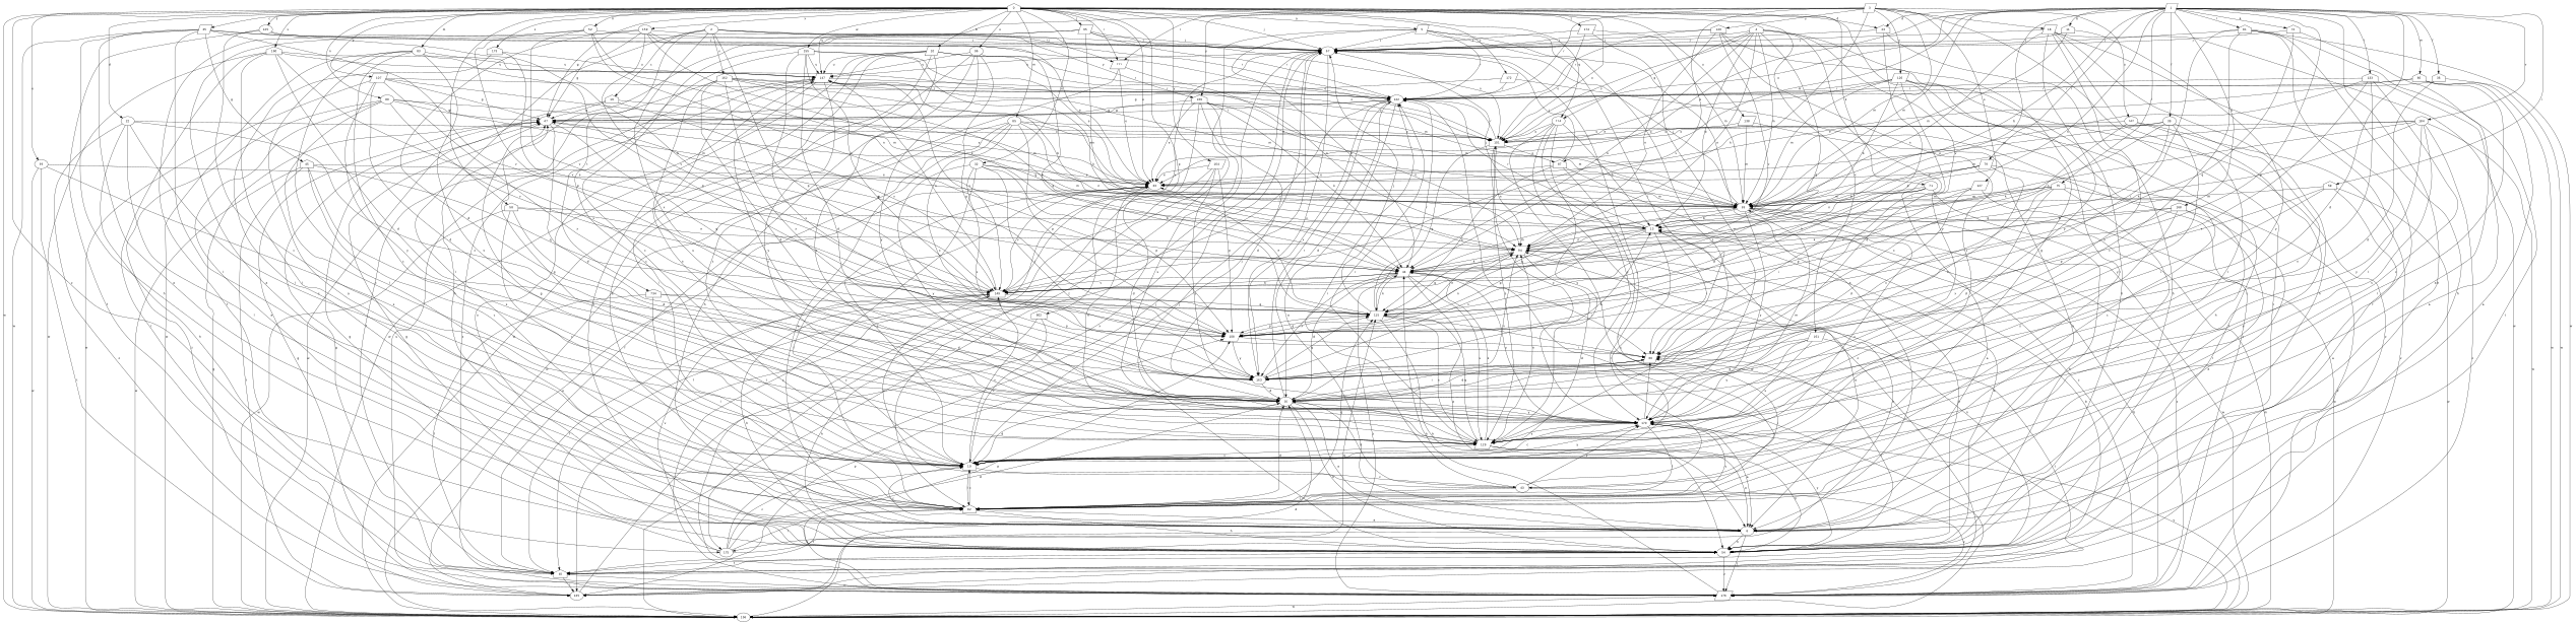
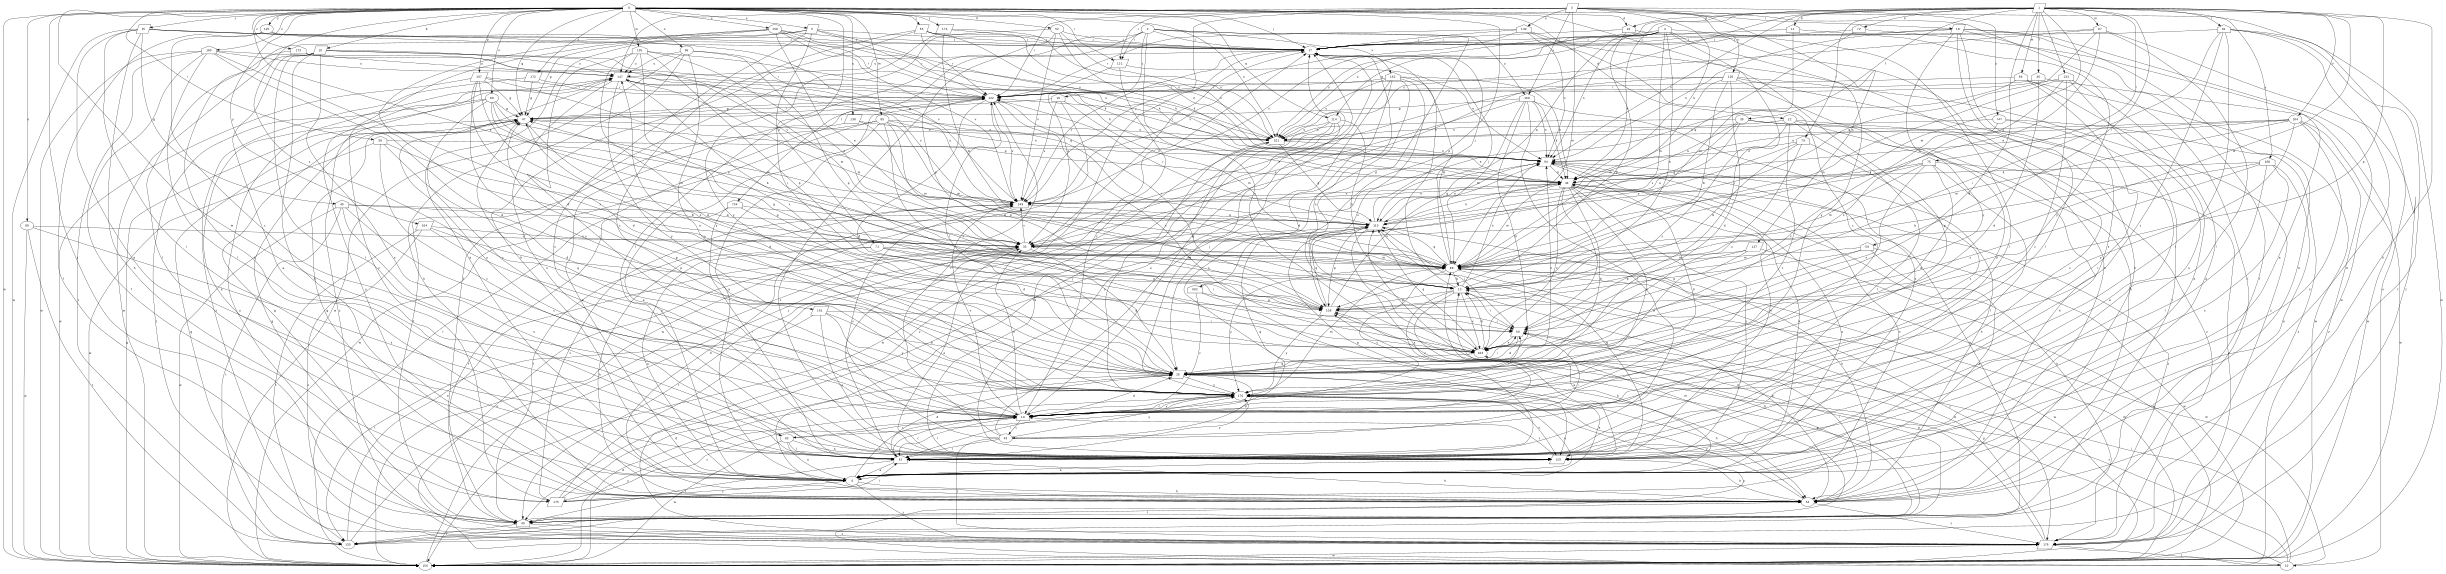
  strict digraph {
    fontname="Liberation Sans"
    node [fontname="Liberation Sans" shape=house]
    edge [fontname="Liberation Sans"]
    5 [shape=parallelogram]
    0
    10 [shape=parallelogram]
    22 [shape=ellipse]
    23
    n6 [label=99 shape=ellipse]
    32 [shape=ellipse]
    33 [shape=ellipse]
    35 [shape=parallelogram]
    43 [shape=ellipse]
    47 [shape=ellipse]
    52 [shape=ellipse]
    58
    65 [shape=parallelogram]
    67 [shape=ellipse]
    71 [shape=ellipse]
    83 [shape=ellipse]
    85 [shape=ellipse]
    n19 [label=80 shape=ellipse]
    96 [shape=ellipse]
    101
    n22 [label=602]
    107 [shape=parallelogram]
    114 [shape=ellipse]
    121 [shape=parallelogram]
    125 [shape=ellipse]
    138 [shape=parallelogram]
    155
    156 [shape=ellipse]
    159 [shape=ellipse]
    160
    161 [shape=parallelogram]
    164 [shape=parallelogram]
    172 [shape=parallelogram]
    173
    174 [shape=parallelogram]
-   175 [shape=ellipse]
+   175 [shape=parallelogram]
    n38 [label=44 shape=parallelogram]
    122 [shape=ellipse]
    60 [shape=parallelogram]
    6 [shape=ellipse]
    129 [shape=parallelogram]
    54 [shape=ellipse]
    88 [shape=ellipse]
    82
    n46 [label=147 shape=parallelogram]
    163 [shape=ellipse]
    19
    176 [shape=parallelogram]
    108 [shape=parallelogram]
    135 [shape=ellipse]
    170 [shape=ellipse]
-   26 [shape=ellipse]
+   26 [shape=parallelogram]
    149
    40
    45
    115 [shape=parallelogram]
    94 [shape=parallelogram]
    13
    1 [shape=parallelogram]
    11
    36
    39 [shape=ellipse]
    59
    72
    75
-   79 [shape=parallelogram]
+   79
    81
    86
    87
    133
    n72 [label=184 shape=ellipse]
    168
    2 [shape=ellipse]
    16
    n76 [label=734]
    162
    169
    3 [shape=parallelogram]
    18 [shape=parallelogram]
    126 [shape=parallelogram]
    127 [shape=parallelogram]
    140
    142 [shape=ellipse]
    4
    5 -> 67 [label=j]
    5 -> 175 [label=z]
    5 -> n38 [label=k]
    5 -> 122 [label=r]
    5 -> 60 [label=i]
    5 -> 6 [label=a]
    5 -> 129 [label=s]
    0 -> 5 [label=a]
    0 -> 10 [label=b]
    0 -> 22 [label=d]
    0 -> 23 [label=d]
    0 -> n6 [label=e]
    0 -> 32 [label=e]
    0 -> 33 [label=e]
    0 -> 35 [label=c]
    0 -> 43 [label=g]
    0 -> 47 [label=g]
    0 -> 52 [label=h]
    0 -> 58 [label=i]
    0 -> 65 [label=j]
    0 -> 67 [label=j]
    0 -> 71 [label=k]
    0 -> 83 [label=m]
    0 -> 85 [label=m]
    0 -> n19 [label=n]
    0 -> 96 [label=o]
    0 -> 101 [label=o]
    0 -> n22 [label=p]
    0 -> 107 [label=p]
    0 -> 114 [label=q]
    0 -> 121 [label=r]
    0 -> 125 [label=s]
    0 -> 138 [label=u]
    0 -> 155 [label=w]
    0 -> 156 [label=w]
    0 -> 159 [label=x]
    0 -> 160 [label=x]
    0 -> 161 [label=x]
    0 -> 164 [label=y]
    0 -> 172 [label=z]
    0 -> 173 [label=z]
    0 -> 174 [label=z]
    0 -> 175 [label=z]
    10 -> 156 [label=w]
    10 -> 122 [label=r]
    10 -> 6 [label=a]
    10 -> 129 [label=s]
    10 -> 54 [label=h]
    10 -> 88 [label=m]
    10 -> 82 [label=l]
    10 -> n46 [label=u]
    22 -> 101 [label=o]
    22 -> 54 [label=h]
    22 -> 82 [label=l]
    22 -> 163 [label=x]
    22 -> 19 [label=c]
    22 -> 176 [label=z]
    23 -> 67 [label=j]
    23 -> 54 [label=h]
    23 -> 108 [label=p]
    n6 -> 33 [label=e]
    n6 -> 156 [label=w]
    n6 -> 129 [label=s]
    n6 -> 135 [label=t]
    32 -> 33 [label=e]
    32 -> 60 [label=i]
    32 -> 88 [label=m]
    32 -> 163 [label=x]
-   32 -> 176 [label=z]
+   176 -> 32 [label=z]
    32 -> 108 [label=p]
    32 -> 170 [label=y]
    33 -> 88 [label=m]
    33 -> 82 [label=l]
    33 -> 26 [label=d]
    33 -> 149 [label=v]
    33 -> 40 [label=f]
    35 -> 67 [label=j]
    35 -> 156 [label=w]
    35 -> n38 [label=k]
    35 -> 6 [label=a]
    35 -> 54 [label=h]
    35 -> 82 [label=l]
    35 -> 149 [label=v]
    35 -> 45 [label=g]
    43 -> 67 [label=j]
    43 -> 122 [label=r]
    43 -> 60 [label=i]
    43 -> 82 [label=l]
    43 -> 176 [label=z]
    43 -> 170 [label=y]
    43 -> 26 [label=d]
    43 -> 149 [label=v]
    47 -> 101 [label=o]
    47 -> 122 [label=r]
    47 -> 108 [label=g]
-   47 -> 26 [label=d]
+   26 -> 47 [label=d]
    52 -> 67 [label=j]
    52 -> n38 [label=k]
    52 -> 108 [label=p]
    52 -> 149 [label=v]
    52 -> 40 [label=f]
    52 -> 94 [label=n]
    58 -> 156 [label=w]
    58 -> 19 [label=c]
    58 -> 26 [label=d]
    58 -> 94 [label=n]
    58 -> 13 [label=b]
    65 -> 67 [label=j]
    65 -> 101 [label=o]
    65 -> 122 [label=r]
-   65 -> 54 [label=h]
+   65 -> 6 [label=h]
    65 -> 19 [label=c]
    65 -> 94 [label=n]
    67 -> n46 [label=u]
    67 -> 163 [label=x]
    67 -> 149 [label=v]
    71 -> 60 [label=i]
    71 -> 6 [label=a]
    71 -> 54 [label=h]
    71 -> 88 [label=m]
    71 -> 108 [label=p]
    83 -> 156 [label=w]
    83 -> 6 [label=a]
    83 -> 129 [label=s]
    83 -> 82 [label=l]
    83 -> n46 [label=u]
-   83 -> 19 [label=c]
+   19 -> 83 [label=c]
    83 -> 115 [label=q]
    85 -> 101 [label=o]
    85 -> 156 [label=w]
    85 -> 6 [label=a]
    85 -> 88 [label=m]
    85 -> 163 [label=x]
    85 -> 108 [label=p]
    85 -> 40 [label=f]
    85 -> 94 [label=n]
    n19 -> 33 [label=e]
    n19 -> 47 [label=g]
    n19 -> 6 [label=a]
    n19 -> 88 [label=m]
    n19 -> 19 [label=c]
    n19 -> 176 [label=z]
    n19 -> 149 [label=v]
    96 -> 156 [label=w]
    96 -> 54 [label=h]
    96 -> n46 [label=u]
    96 -> 108 [label=p]
    96 -> 170 [label=y]
    96 -> 115 [label=q]
    101 -> 122 [label=r]
    101 -> 129 [label=s]
    101 -> 115 [label=q]
    101 -> 94 [label=n]
    n22 -> 54 [label=h]
    n22 -> 19 [label=c]
    n22 -> 108 [label=p]
    107 -> 47 [label=g]
    107 -> 156 [label=w]
    107 -> 122 [label=r]
    107 -> 88 [label=m]
    107 -> 163 [label=x]
    107 -> 170 [label=y]
    107 -> 26 [label=d]
    114 -> 101 [label=o]
    114 -> 156 [label=w]
    114 -> 129 [label=s]
    114 -> 176 [label=z]
    114 -> 170 [label=y]
    114 -> 13 [label=b]
    121 -> 33 [label=e]
    121 -> 19 [label=c]
    121 -> 94 [label=n]
    125 -> 67 [label=j]
    125 -> 101 [label=o]
    125 -> 19 [label=c]
    125 -> 40 [label=f]
    138 -> 101 [label=o]
    138 -> 6 [label=a]
    138 -> 88 [label=m]
    155 -> 33 [label=e]
    155 -> n38 [label=k]
    155 -> n46 [label=u]
    155 -> 163 [label=x]
    155 -> 19 [label=c]
    155 -> 108 [label=p]
    155 -> 26 [label=d]
    156 -> 47 [label=g]
    156 -> 67 [label=j]
    156 -> 122 [label=r]
    156 -> 88 [label=m]
    156 -> 170 [label=y]
    156 -> 26 [label=d]
    159 -> 33 [label=e]
    159 -> 47 [label=g]
    159 -> 67 [label=j]
    159 -> n38 [label=k]
    159 -> 122 [label=r]
    159 -> 6 [label=a]
    159 -> 26 [label=d]
    159 -> 149 [label=v]
    160 -> 101 [label=o]
    160 -> 156 [label=w]
    160 -> 82 [label=l]
    160 -> n46 [label=u]
    160 -> 163 [label=x]
    160 -> 135 [label=t]
    160 -> 26 [label=d]
+   160 -> 40 [label=f]
    161 -> 60 [label=i]
    161 -> 129 [label=s]
    161 -> 135 [label=t]
    161 -> 170 [label=y]
    161 -> 26 [label=d]
    164 -> 33 [label=e]
    164 -> 176 [label=z]
    164 -> 108 [label=p]
    164 -> 135 [label=t]
    164 -> 170 [label=y]
    172 -> 47 [label=g]
    172 -> 122 [label=r]
    172 -> 176 [label=z]
    173 -> 82 [label=l]
    173 -> n46 [label=u]
    173 -> 149 [label=v]
    174 -> 67 [label=j]
    174 -> 101 [label=o]
    174 -> 88 [label=m]
    174 -> 170 [label=y]
    175 -> 47 [label=g]
    175 -> 67 [label=j]
    175 -> 82 [label=l]
    175 -> 19 [label=c]
    175 -> 26 [label=d]
    175 -> 149 [label=v]
    175 -> 94 [label=n]
    n38 -> 47 [label=g]
    n38 -> 60 [label=i]
    n38 -> 6 [label=a]
    n38 -> 129 [label=s]
    n38 -> 88 [label=m]
    n38 -> 163 [label=x]
    n38 -> 176 [label=z]
    n38 -> 170 [label=y]
    n38 -> 26 [label=d]
    n38 -> 149 [label=v]
    122 -> 47 [label=g]
    122 -> 6 [label=a]
    122 -> 163 [label=x]
    122 -> 26 [label=d]
    122 -> 149 [label=v]
    60 -> 163 [label=x]
    60 -> 26 [label=d]
    6 -> 175 [label=z]
    6 -> 54 [label=h]
    6 -> 19 [label=c]
    6 -> 176 [label=z]
    129 -> 33 [label=e]
    129 -> n38 [label=k]
    129 -> 122 [label=r]
    129 -> 6 [label=a]
    129 -> 54 [label=h]
    129 -> 19 [label=c]
    129 -> 115 [label=q]
    129 -> 94 [label=n]
    54 -> 47 [label=g]
    54 -> 67 [label=j]
    54 -> 60 [label=i]
    54 -> n46 [label=u]
    54 -> 176 [label=z]
    54 -> 170 [label=y]
    54 -> 40 [label=f]
    54 -> 13 [label=b]
    88 -> 67 [label=j]
    88 -> 156 [label=w]
    88 -> 19 [label=c]
    88 -> 176 [label=z]
    88 -> 170 [label=y]
    88 -> 115 [label=q]
    88 -> 13 [label=b]
    82 -> 6 [label=a]
    82 -> 54 [label=h]
    82 -> 19 [label=c]
    82 -> 170 [label=y]
    82 -> 26 [label=d]
    82 -> 40 [label=f]
    82 -> 115 [label=q]
    n46 -> 122 [label=r]
    n46 -> 129 [label=s]
    n46 -> 88 [label=m]
    n46 -> 176 [label=z]
    n46 -> 170 [label=y]
    n46 -> 149 [label=v]
    n46 -> 13 [label=b]
    163 -> 26 [label=d]
    163 -> 115 [label=q]
    163 -> 13 [label=b]
    19 -> 33 [label=e]
    19 -> 43 [label=c]
    19 -> 47 [label=g]
    19 -> 67 [label=j]
    19 -> 82 [label=l]
    19 -> 170 [label=y]
    19 -> 26 [label=d]
    19 -> 149 [label=v]
    176 -> 156 [label=w]
    176 -> n38 [label=k]
    176 -> n46 [label=u]
    176 -> 108 [label=p]
    176 -> 13 [label=b]
    108 -> 60 [label=i]
-   108 -> 163 [label=y]
+   108 -> 170 [label=y]
    108 -> 115 [label=q]
    108 -> 94 [label=n]
    135 -> 33 [label=e]
    135 -> 47 [label=g]
    135 -> 67 [label=x]
    135 -> 108 [label=p]
    135 -> 115 [label=q]
    170 -> 47 [label=g]
    170 -> 101 [label=o]
    170 -> 60 [label=i]
    170 -> 6 [label=a]
    170 -> 129 [label=s]
    170 -> 88 [label=m]
    170 -> 82 [label=l]
    170 -> n46 [label=u]
    170 -> 19 [label=c]
    26 -> 122 [label=r]
    26 -> 60 [label=i]
    26 -> 6 [label=a]
    26 -> 54 [label=h]
    26 -> 170 [label=y]
    26 -> 94 [label=n]
    149 -> n38 [label=k]
    149 -> 54 [label=h]
    149 -> n46 [label=u]
    149 -> 40 [label=f]
    149 -> 115 [label=q]
    40 -> 47 [label=g]
+   40 -> 88 [label=m]
    40 -> 176 [label=z]
    40 -> 135 [label=t]
    40 -> 94 [label=n]
    40 -> 13 [label=b]
    45 -> 33 [label=e]
    45 -> 156 [label=w]
    45 -> 129 [label=s]
    45 -> 19 [label=c]
    45 -> 135 [label=t]
    45 -> 115 [label=q]
    115 -> 33 [label=e]
    115 -> 67 [label=j]
    115 -> n38 [label=k]
    115 -> 122 [label=r]
    115 -> 60 [label=i]
    115 -> 129 [label=s]
    115 -> 54 [label=h]
    115 -> 108 [label=p]
    115 -> 94 [label=n]
    94 -> n38 [label=k]
    94 -> 54 [label=h]
    94 -> 19 [label=d]
    94 -> 115 [label=q]
    13 -> 47 [label=g]
    13 -> 67 [label=j]
    13 -> 122 [label=r]
    13 -> 60 [label=i]
    13 -> 6 [label=a]
    13 -> 163 [label=x]
    13 -> 19 [label=c]
    13 -> 108 [label=p]
    13 -> 94 [label=n]
    1 -> 23 [label=d]
    1 -> 33 [label=e]
    1 -> 101 [label=o]
    1 -> 54 [label=h]
    1 -> 88 [label=m]
    1 -> 108 [label=p]
    1 -> 26 [label=d]
    1 -> 149 [label=v]
    1 -> 94 [label=n]
    1 -> 13 [label=b]
    1 -> 11 [label=b]
    1 -> 36 [label=f]
    1 -> 39 [label=f]
    1 -> 59 [label=i]
    1 -> 72 [label=k]
    1 -> 75 [label=l]
    1 -> 79 [label=l]
    1 -> 81 [label=l]
    1 -> 86 [label=m]
    1 -> 87 [label=m]
    1 -> 133 [label=t]
    1 -> n72 [label=v]
    1 -> 168 [label=y]
    11 -> 67 [label=j]
    11 -> 88 [label=m]
    11 -> 170 [label=y]
    36 -> 156 [label=w]
    36 -> 122 [label=r]
    36 -> 26 [label=d]
    39 -> 33 [label=e]
    39 -> 101 [label=o]
    39 -> n38 [label=k]
    39 -> 19 [label=c]
    39 -> 170 [label=y]
    39 -> 115 [label=q]
    59 -> 156 [label=w]
    59 -> 60 [label=i]
    59 -> 6 [label=a]
    59 -> 88 [label=m]
    59 -> 108 [label=p]
    72 -> 67 [label=j]
    72 -> 6 [label=a]
    72 -> 115 [label=q]
    75 -> n38 [label=k]
    75 -> 88 [label=m]
    75 -> 82 [label=l]
    75 -> 163 [label=x]
    75 -> 176 [label=z]
    75 -> 26 [label=d]
    75 -> 149 [label=v]
    79 -> 33 [label=e]
    79 -> 163 [label=x]
    79 -> 19 [label=c]
    79 -> 94 [label=n]
    79 -> 13 [label=b]
    81 -> 67 [label=j]
    81 -> 156 [label=w]
    81 -> 60 [label=i]
    81 -> 54 [label=h]
    81 -> 82 [label=l]
    81 -> 19 [label=c]
    81 -> 135 [label=t]
    86 -> 33 [label=e]
    86 -> 156 [label=w]
    86 -> 122 [label=r]
    86 -> 6 [label=a]
    86 -> 82 [label=l]
    87 -> 33 [label=e]
    87 -> 67 [label=j]
-   101 -> 87 [label=o]
+   87 -> 101 [label=o]
    87 -> 82 [label=l]
    87 -> 176 [label=z]
    87 -> 115 [label=q]
    133 -> 122 [label=r]
    133 -> 6 [label=a]
    133 -> 129 [label=s]
    133 -> 88 [label=m]
    133 -> 163 [label=x]
    133 -> 19 [label=c]
    n72 -> 101 [label=o]
    n72 -> 156 [label=w]
    n72 -> n38 [label=k]
    n72 -> 129 [label=s]
    n72 -> 88 [label=m]
    n72 -> 176 [label=z]
    n72 -> 170 [label=y]
    n72 -> 94 [label=n]
    168 -> n38 [label=k]
    168 -> 6 [label=a]
    168 -> 129 [label=s]
    168 -> 82 [label=l]
    168 -> 163 [label=x]
    168 -> 13 [label=b]
    2 -> 67 [label=j]
    2 -> 121 [label=r]
    2 -> 82 [label=l]
    2 -> 163 [label=x]
    2 -> 108 [label=p]
    2 -> 16 [label=c]
    2 -> n76 [label=t]
    2 -> 162 [label=x]
    2 -> 169 [label=y]
    16 -> 47 [label=g]
    16 -> 156 [label=w]
    16 -> 88 [label=m]
    16 -> 149 [label=v]
    n76 -> 82 [label=l]
    n76 -> 26 [label=d]
    n76 -> 40 [label=f]
    n76 -> 115 [label=q]
    162 -> 101 [label=o]
    162 -> n38 [label=k]
    162 -> 122 [label=r]
    162 -> 129 [label=s]
    162 -> 88 [label=m]
    162 -> 163 [label=x]
    162 -> 26 [label=d]
    162 -> 40 [label=f]
    169 -> 33 [label=e]
    169 -> 47 [label=g]
    169 -> n38 [label=k]
    169 -> 129 [label=s]
    169 -> 88 [label=m]
    169 -> 82 [label=l]
    169 -> 26 [label=d]
    169 -> 94 [label=n]
    3 -> 121 [label=r]
    3 -> n38 [label=k]
    3 -> 122 [label=r]
    3 -> 88 [label=m]
    3 -> n46 [label=u]
    3 -> 135 [label=t]
    3 -> 149 [label=v]
    3 -> 169 [label=y]
    3 -> 18 [label=r]
    3 -> 126 [label=s]
    3 -> 127 [label=s]
    3 -> 140 [label=u]
    3 -> 142 [label=u]
    18 -> 67 [label=j]
    18 -> 156 [label=w]
    18 -> 129 [label=s]
    18 -> 54 [label=h]
    18 -> 82 [label=l]
    18 -> 170 [label=y]
    18 -> 40 [label=f]
    18 -> 94 [label=n]
    126 -> 33 [label=e]
    126 -> 122 [label=r]
    126 -> 54 [label=h]
    126 -> 88 [label=m]
    126 -> 176 [label=z]
    126 -> 26 [label=d]
    126 -> 40 [label=f]
    126 -> 13 [label=b]
    127 -> 156 [label=w]
    127 -> 88 [label=m]
    127 -> 108 [label=p]
    127 -> 26 [label=d]
    140 -> 67 [label=j]
    140 -> 122 [label=r]
    140 -> 54 [label=h]
    140 -> 19 [label=c]
    140 -> 149 [label=v]
    140 -> 94 [label=n]
    142 -> 101 [label=o]
    142 -> 6 [label=a]
    142 -> 163 [label=x]
    142 -> 176 [label=z]
    4 -> 67 [label=j]
    4 -> 101 [label=o]
    4 -> 114 [label=q]
    4 -> n38 [label=k]
    4 -> 60 [label=i]
    4 -> 88 [label=m]
    4 -> 82 [label=l]
    4 -> 170 [label=y]
    4 -> 115 [label=q]
    4 -> 94 [label=n]
    4 -> 13 [label=b]
  }
